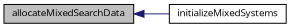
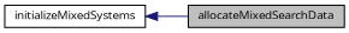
  digraph {
    rankdir=LR
    fontname="Open Sans"
    node [color=black fontname="Open Sans" fontsize=10 shape=record style=filled]
    n1 [fillcolor=grey75 fontcolor=black height=0.2 label=allocateMixedSearchData width=0.4]
    n2 [fillcolor=white height=0.2 label=initializeMixedSystems width=0.4]
-   n1 -> n2 [color=midnightblue dir=back fontname="Open Sans" fontsize=10 labelfontname=Helvetica labelfontsize=10 style=solid]
+   n2 -> n1 [color=midnightblue dir=back fontname="Open Sans" fontsize=10 labelfontname=Helvetica labelfontsize=10 style=solid]
  }
